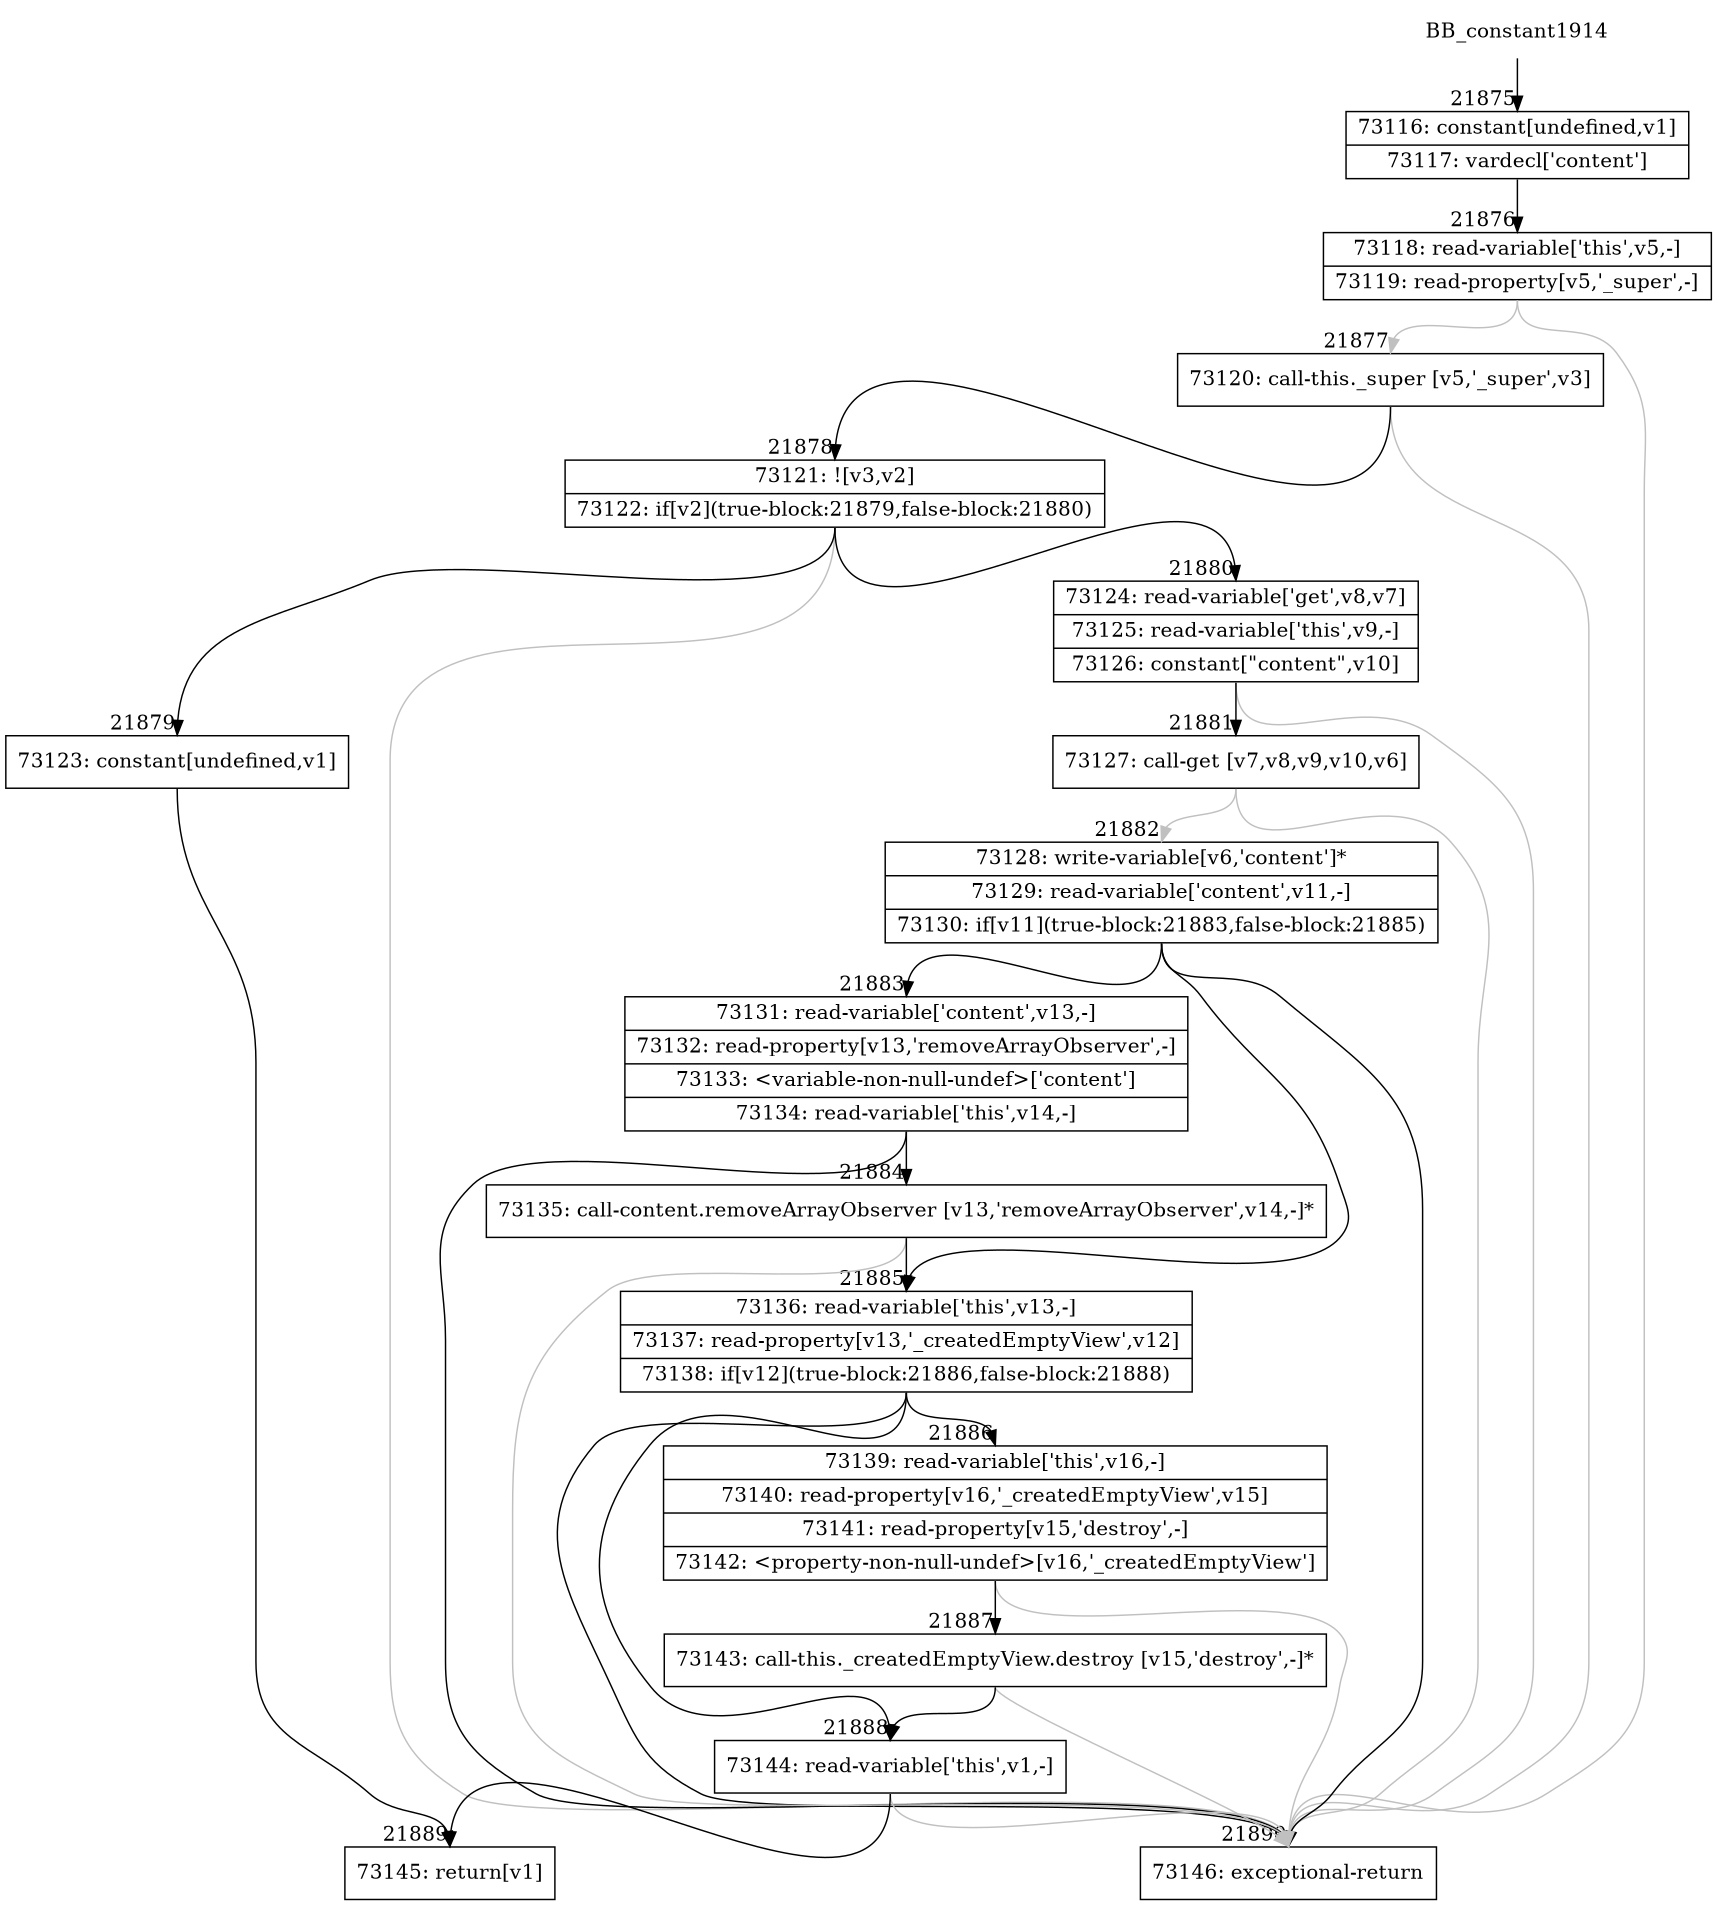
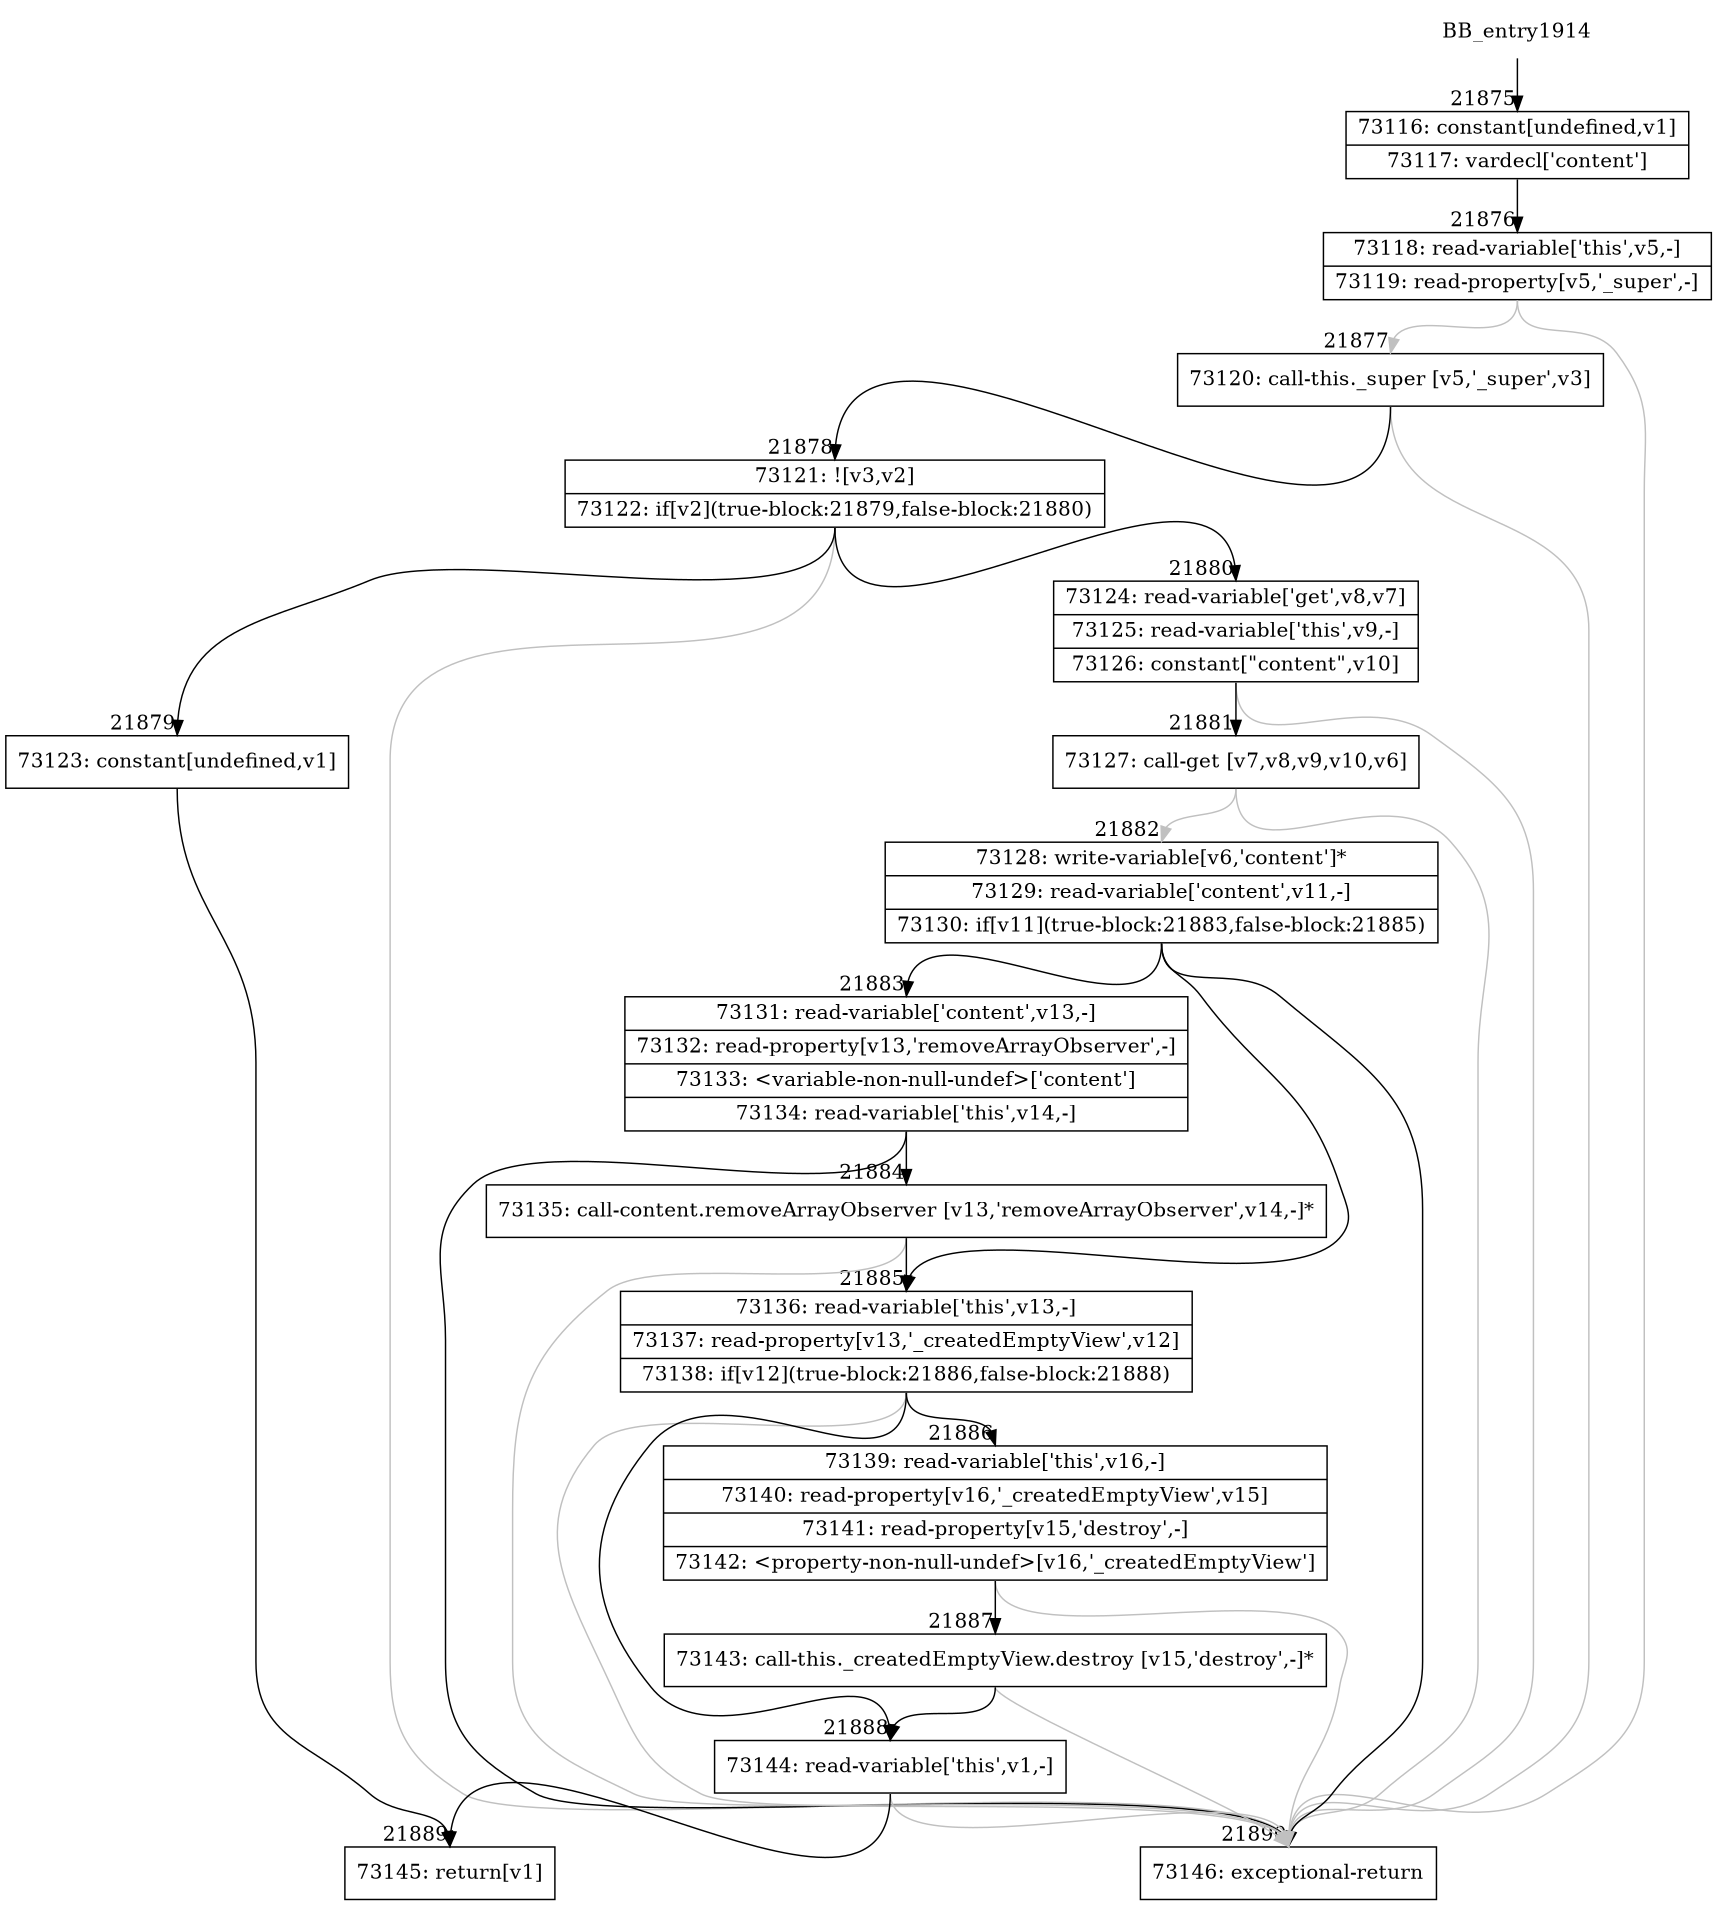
  digraph {
    rankdir=TD
    node [shape=record]
    edge [headport=n tailport=s]
-   BB_entry1914 [shape=none label=BB_constant1914]
+   BB_entry1914 [shape=none]
    n2 [label="{73116: constant[undefined,v1]|73117: vardecl['content']}"]
    n3 [label="{73118: read-variable['this',v5,-]|73119: read-property[v5,'_super',-]}"]
    n4 [label="{73120: call-this._super [v5,'_super',v3]}"]
    n5 [label="{73146: exceptional-return}"]
    n6 [label="{73121: ![v3,v2]|73122: if[v2](true-block:21879,false-block:21880)}"]
    n7 [label="{73123: constant[undefined,v1]}"]
    n8 [label="{73124: read-variable['get',v8,v7]|73125: read-variable['this',v9,-]|73126: constant[\"content\",v10]}"]
    n9 [label="{73145: return[v1]}"]
    n10 [label="{73127: call-get [v7,v8,v9,v10,v6]}"]
    n11 [label="{73128: write-variable[v6,'content']*|73129: read-variable['content',v11,-]|73130: if[v11](true-block:21883,false-block:21885)}"]
    n12 [label="{73131: read-variable['content',v13,-]|73132: read-property[v13,'removeArrayObserver',-]|73133: \<variable-non-null-undef\>['content']|73134: read-variable['this',v14,-]}"]
    n13 [label="{73136: read-variable['this',v13,-]|73137: read-property[v13,'_createdEmptyView',v12]|73138: if[v12](true-block:21886,false-block:21888)}"]
    n14 [label="{73135: call-content.removeArrayObserver [v13,'removeArrayObserver',v14,-]*}"]
    n15 [label="{73139: read-variable['this',v16,-]|73140: read-property[v16,'_createdEmptyView',v15]|73141: read-property[v15,'destroy',-]|73142: \<property-non-null-undef\>[v16,'_createdEmptyView']}"]
    n16 [label="{73144: read-variable['this',v1,-]}"]
    n17 [label="{73143: call-this._createdEmptyView.destroy [v15,'destroy',-]*}"]
    BB_entry1914 -> n2 [headlabel="    21875"]
    n2 -> n3 [headlabel="      21876"]
    n3 -> n4 [color=gray headlabel="      21877"]
    n3 -> n5 [color=gray headlabel="      21890"]
    n4 -> n5 [color=gray]
    n4 -> n6 [headlabel="      21878"]
    n6 -> n5 [color=gray]
    n6 -> n7 [headlabel="      21879"]
    n6 -> n8 [headlabel="      21880"]
    n7 -> n9 [headlabel="      21889"]
    n8 -> n5 [color=gray]
    n8 -> n10 [headlabel="      21881"]
    n10 -> n5 [color=gray]
    n10 -> n11 [color=gray headlabel="      21882"]
    n11 -> n5 [color=black]
    n11 -> n12 [headlabel="      21883"]
    n11 -> n13 [headlabel="      21885"]
    n12 -> n5 [color=black]
    n12 -> n14 [headlabel="      21884"]
-   n13 -> n5 [color=black]
+   n13 -> n5 [color=gray]
    n13 -> n15 [headlabel="      21886"]
    n13 -> n16 [headlabel="      21888"]
    n14 -> n5 [color=gray]
    n14 -> n13
    n15 -> n5 [color=gray]
    n15 -> n17 [headlabel="      21887"]
    n16 -> n5 [color=gray]
    n16 -> n9
    n17 -> n5 [color=gray]
    n17 -> n16
  }
